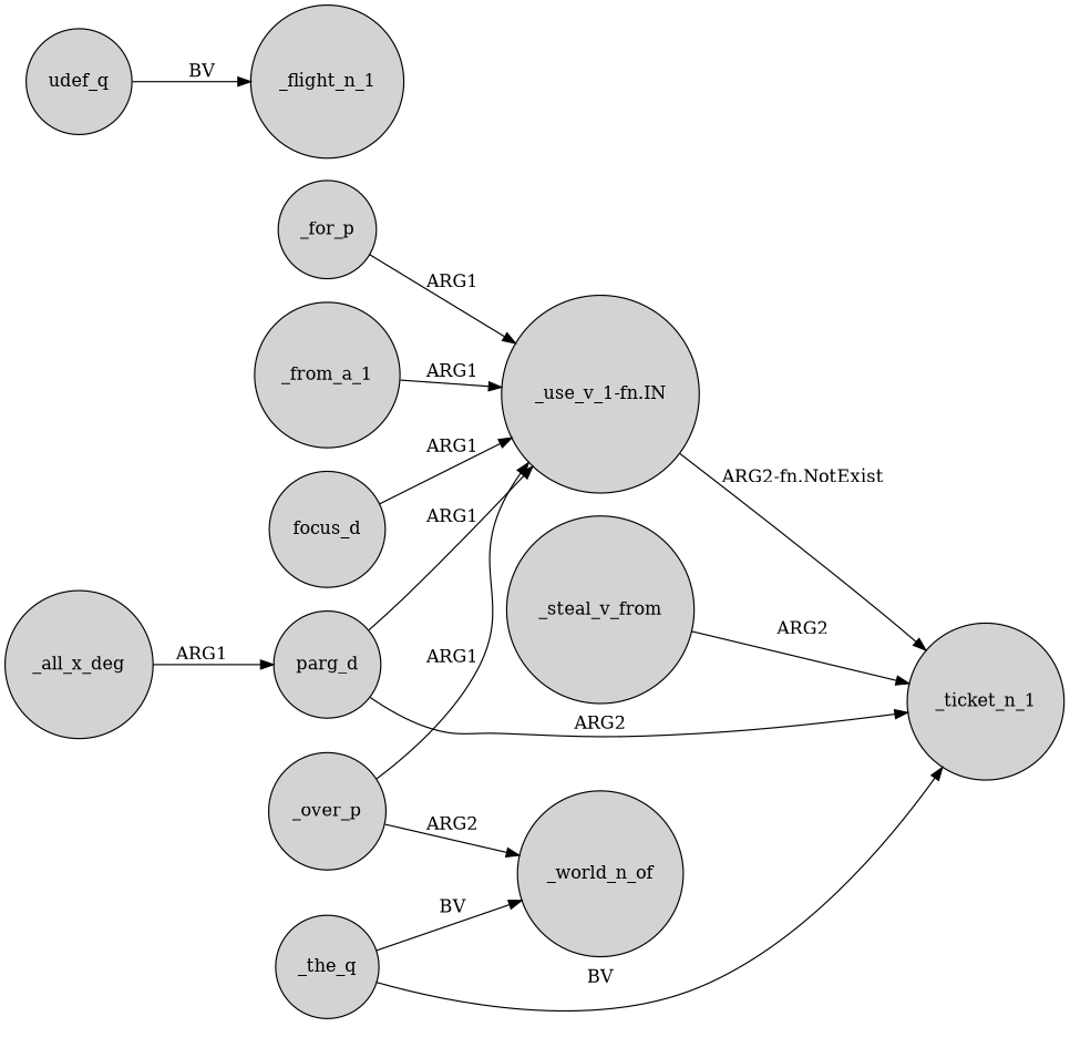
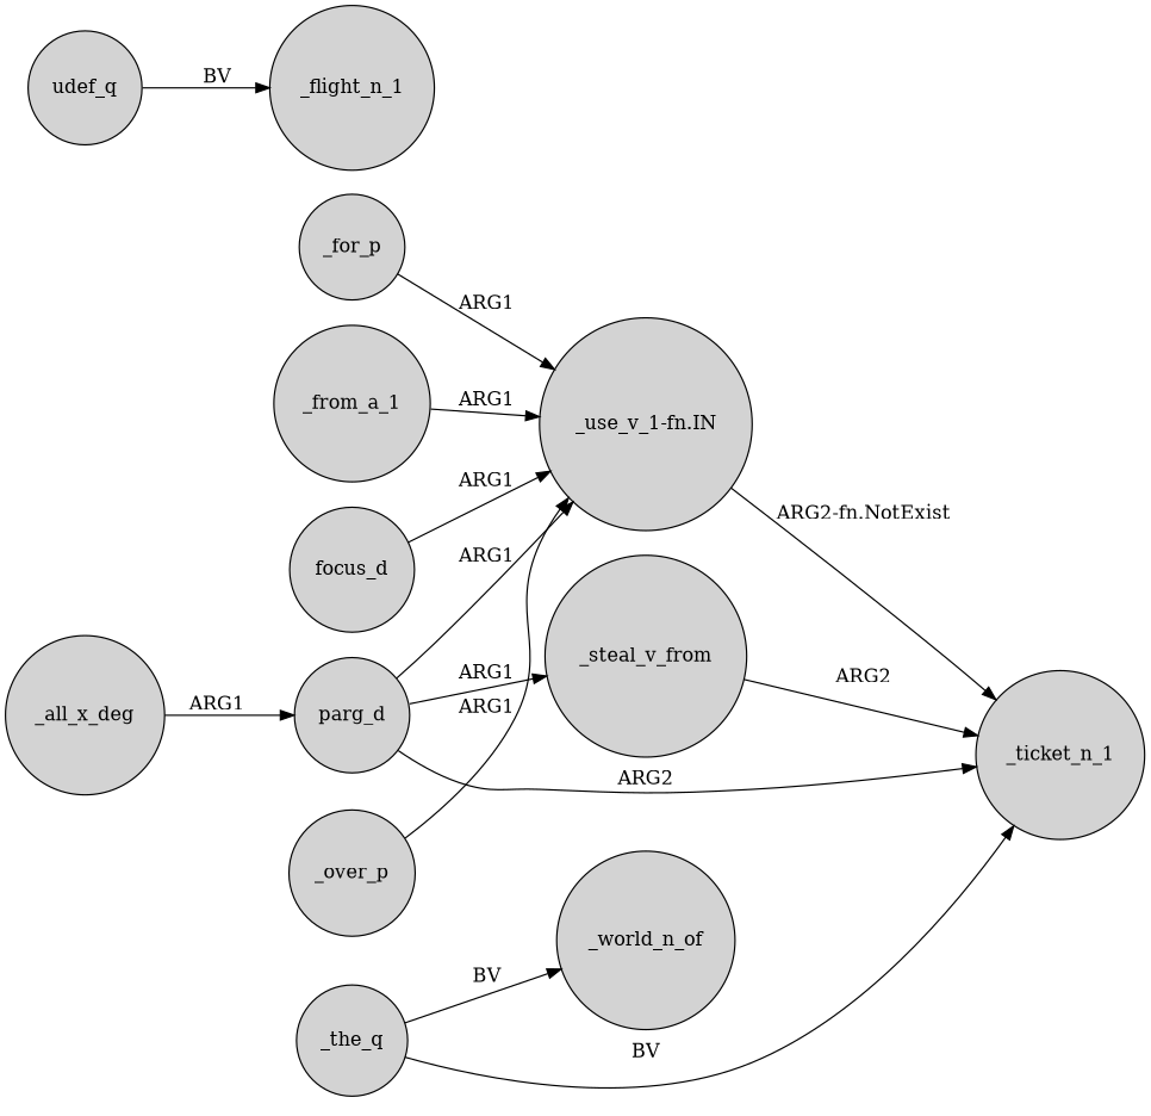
  digraph {
    rankdir=LR
    node [shape=circle style=filled]
    "_use_v_1-fn.IN"
    _ticket_n_1
    _for_p
    n4 [label=_from_a_1]
    _the_q
    _world_n_of
    focus_d
    parg_d
    _steal_v_from
    _all_x_deg
    _over_p
    udef_q
    _flight_n_1
    "_use_v_1-fn.IN" -> _ticket_n_1 [label="ARG2-fn.NotExist"]
    _for_p -> "_use_v_1-fn.IN" [label=ARG1]
    n4 -> "_use_v_1-fn.IN" [label=ARG1]
    _the_q -> _ticket_n_1 [label=BV]
    _the_q -> _world_n_of [label=BV]
    focus_d -> "_use_v_1-fn.IN" [label=ARG1]
    parg_d -> "_use_v_1-fn.IN" [label=ARG1]
    parg_d -> _ticket_n_1 [label=ARG2]
+   parg_d -> _steal_v_from [label=ARG1]
    _steal_v_from -> _ticket_n_1 [label=ARG2]
    _all_x_deg -> parg_d [label=ARG1]
    _over_p -> "_use_v_1-fn.IN" [label=ARG1]
-   _over_p -> _world_n_of [label=ARG2]
    udef_q -> _flight_n_1 [label=BV]
  }
